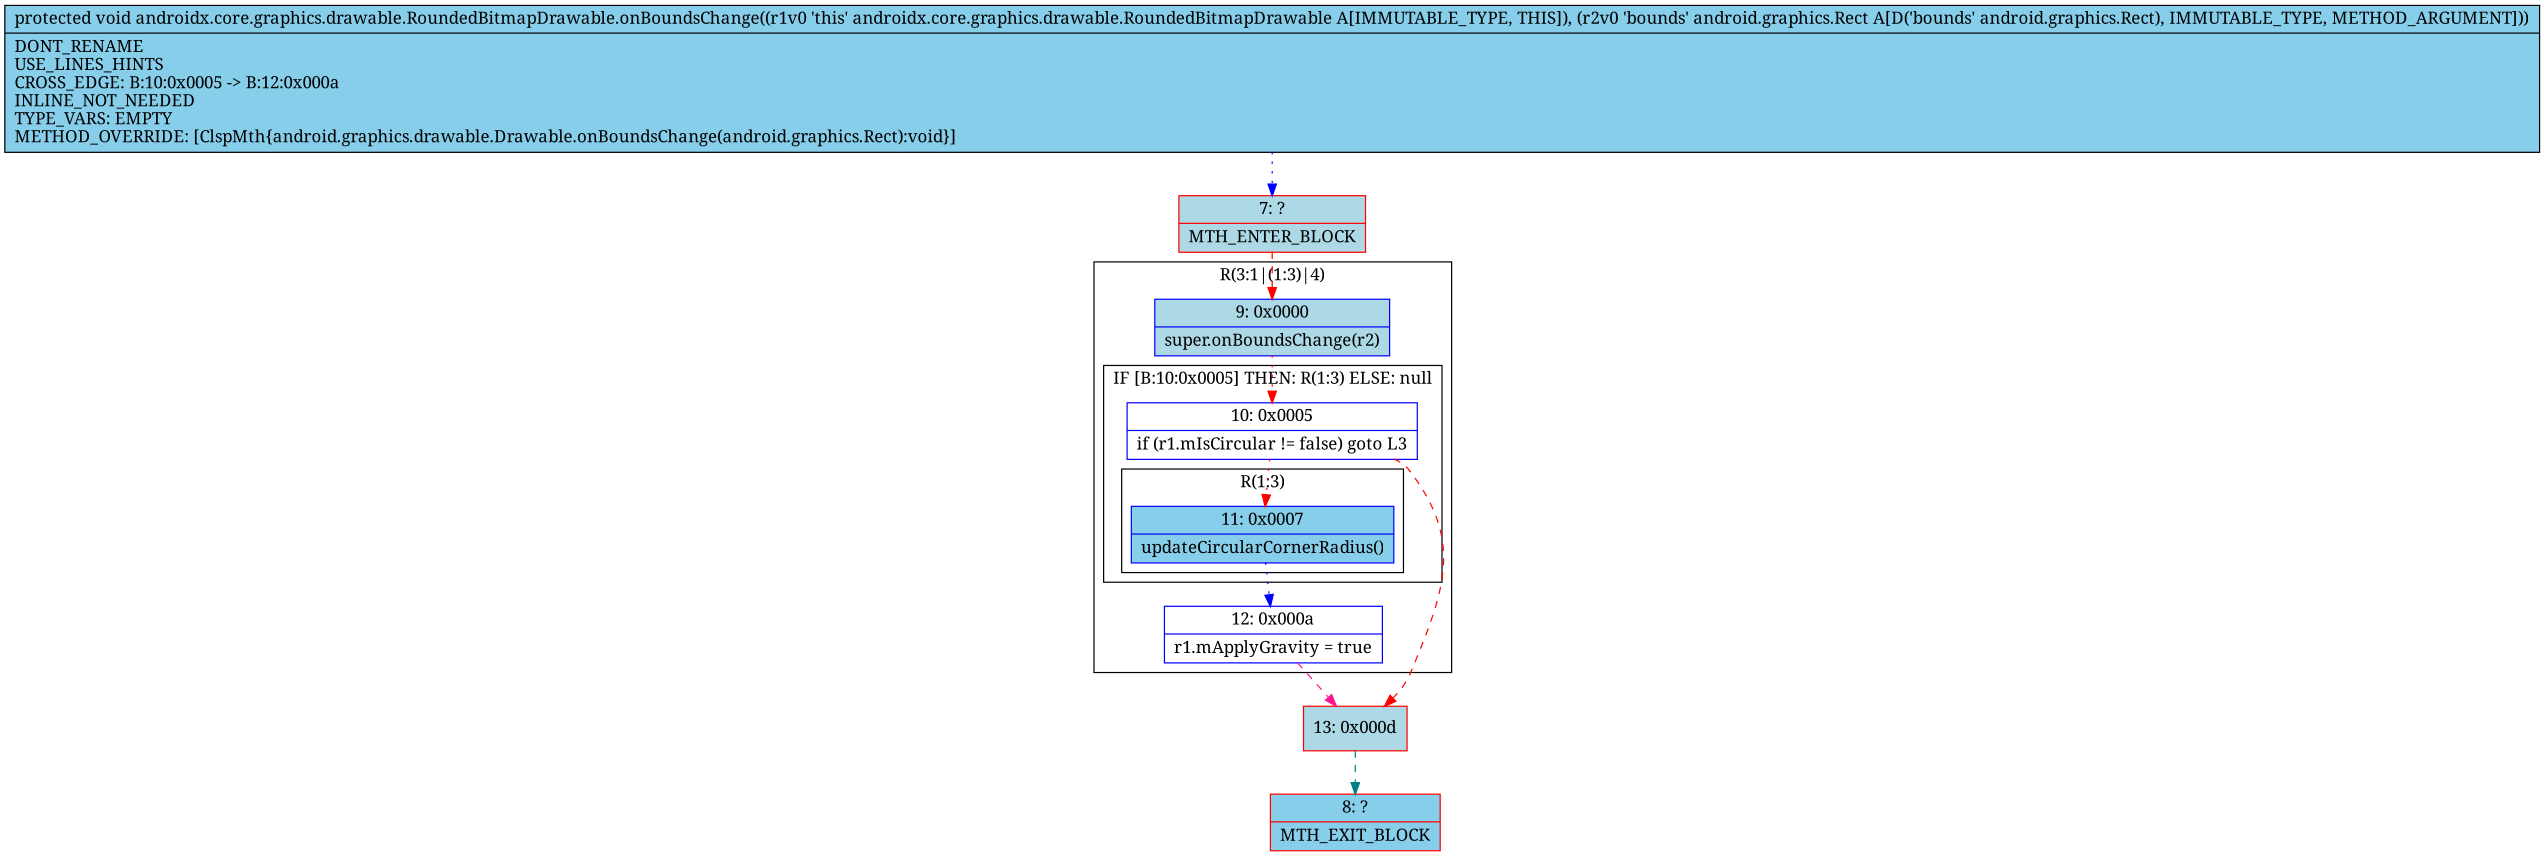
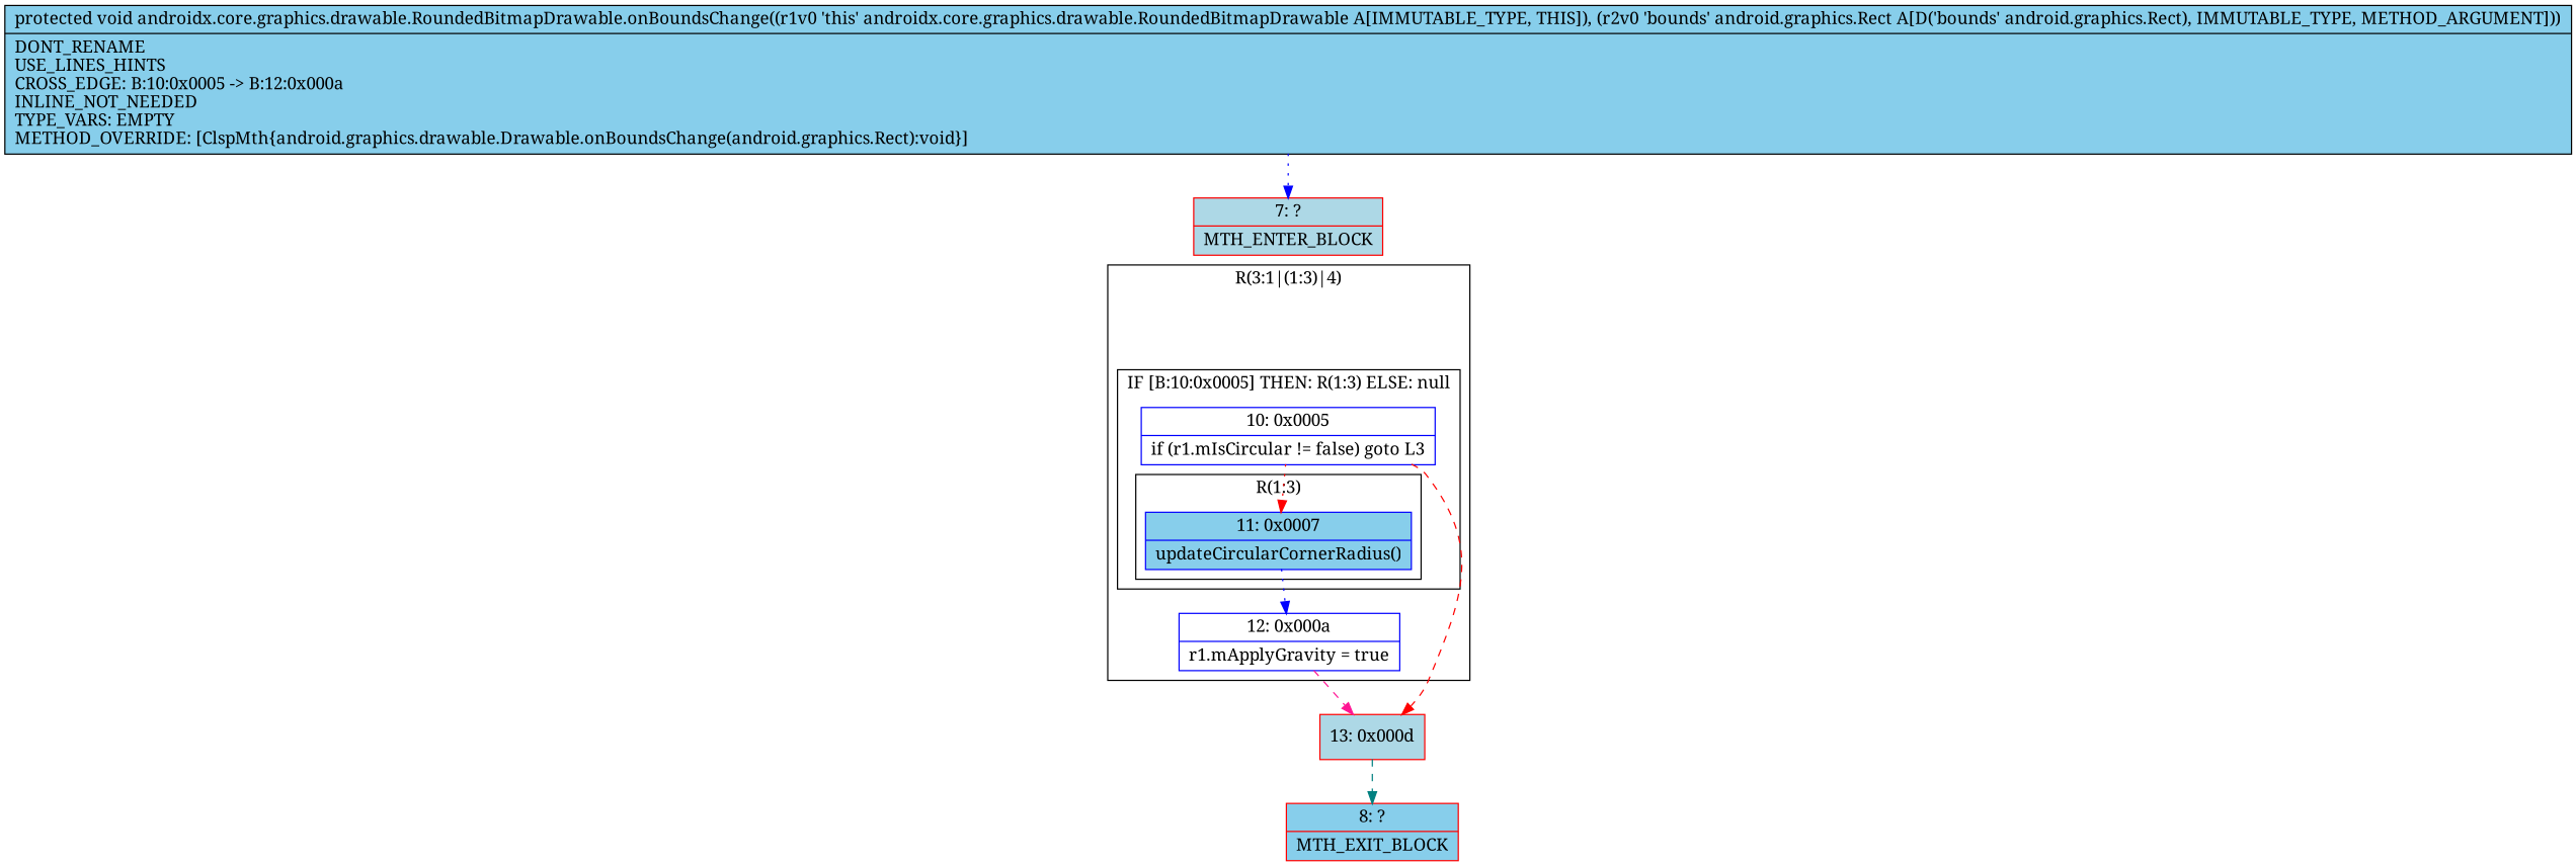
  digraph {
    fontname="Noto Serif"
    node [color=blue fillcolor=skyblue fontname="Noto Serif" shape=record style=filled]
    edge [color=red fontname="Noto Serif" style=dotted]
    n1 [label="{11\:\ 0x0007|updateCircularCornerRadius()\l}"]
    n2 [fillcolor=white label="{10\:\ 0x0005|if (r1.mIsCircular != false) goto L3\l}"]
-   n3 [fillcolor=lightblue label="{9\:\ 0x0000|super.onBoundsChange(r2)\l}"]
    n4 [fillcolor=white label="{12\:\ 0x000a|r1.mApplyGravity = true\l}"]
    n5 [color=red fillcolor=lightblue label="{13\:\ 0x000d}"]
    n6 [color=red label="{8\:\ ?|MTH_EXIT_BLOCK\l}"]
    n7 [color=red fillcolor=lightblue label="{7\:\ ?|MTH_ENTER_BLOCK\l}"]
    n8 [label="{protected void androidx.core.graphics.drawable.RoundedBitmapDrawable.onBoundsChange((r1v0 'this' androidx.core.graphics.drawable.RoundedBitmapDrawable A[IMMUTABLE_TYPE, THIS]), (r2v0 'bounds' android.graphics.Rect A[D('bounds' android.graphics.Rect), IMMUTABLE_TYPE, METHOD_ARGUMENT]))  | DONT_RENAME\lUSE_LINES_HINTS\lCROSS_EDGE: B:10:0x0005 \-\> B:12:0x000a\lINLINE_NOT_NEEDED\lTYPE_VARS: EMPTY\lMETHOD_OVERRIDE: [ClspMth\{android.graphics.drawable.Drawable.onBoundsChange(android.graphics.Rect):void\}]\l}" color=""]
    subgraph cluster_1 {
      label="R(3:1|(1:3)|4)"
-     n3
      n4
      subgraph cluster_2 {
        label="IF [B:10:0x0005] THEN: R(1:3) ELSE: null"
        n2
        subgraph cluster_3 {
          label="R(1:3)"
          n1
        }
      }
    }
    n1 -> n4 [color=blue]
    n2 -> n1
    n2 -> n5 [style=dashed]
-   n3 -> n2
    n4 -> n5 [color=deeppink style=dashed]
    n5 -> n6 [color=teal style=dashed]
-   n7 -> n3 [style=dashed]
    n8 -> n7 [color=blue]
  }
